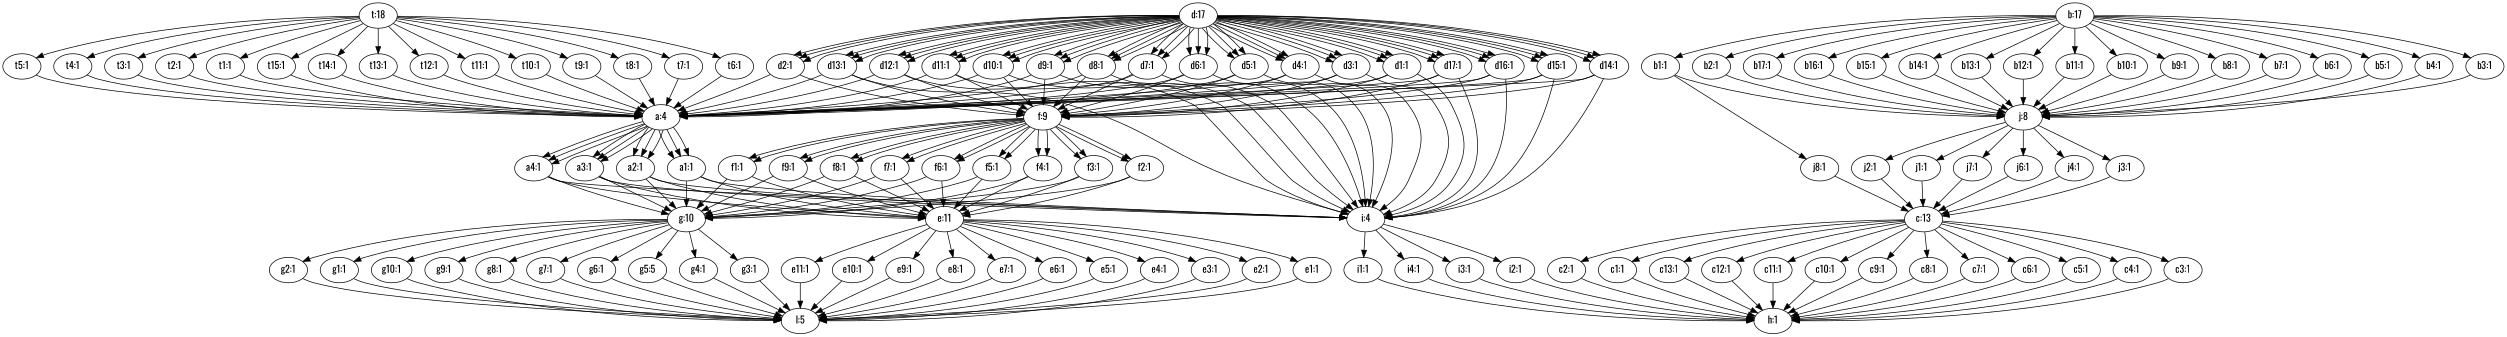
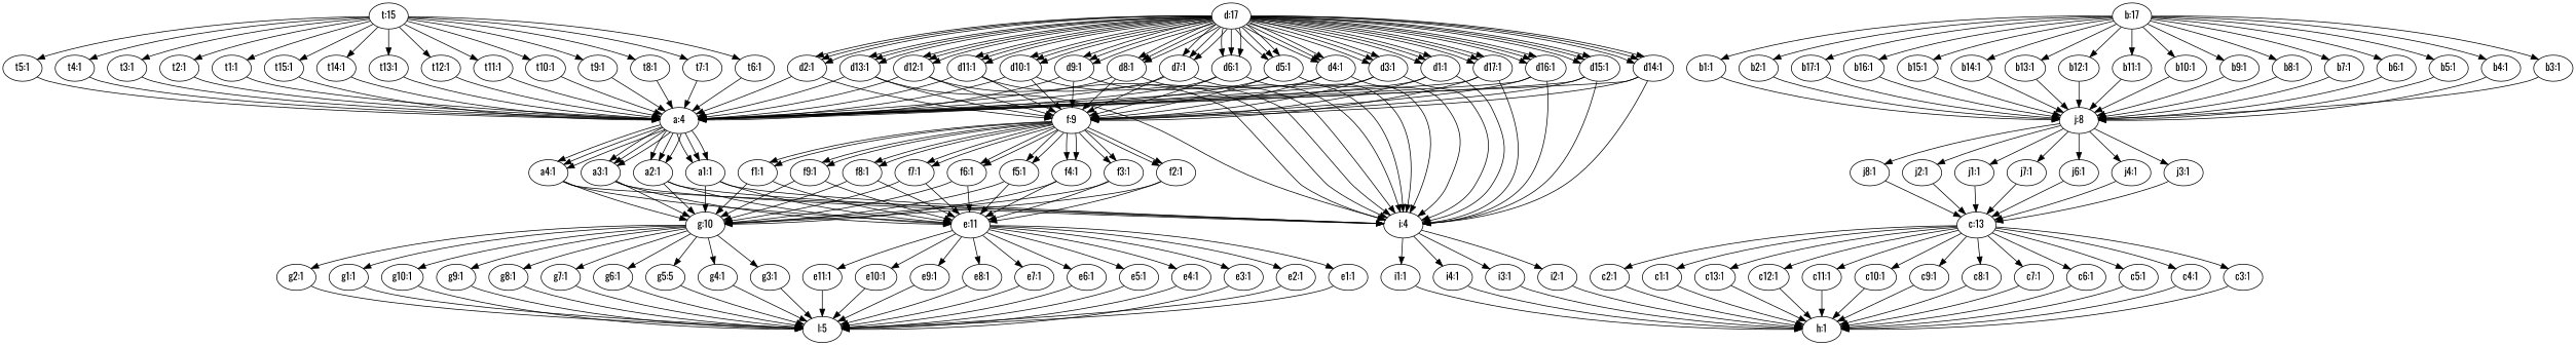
  digraph {
    fontname=Oswald
    node [fontname=Oswald]
    edge [fontname=Oswald]
    n1 [label="a4:1"]
    n2 [label="e:11"]
    n3 [label="i:4"]
    n4 [label="g:10"]
    n5 [label="e6:1"]
    n6 [label="e5:1"]
    n7 [label="e4:1"]
    n8 [label="e3:1"]
    n9 [label="e2:1"]
    n10 [label="e1:1"]
    n11 [label="e11:1"]
    n12 [label="e10:1"]
    n13 [label="e9:1"]
    n14 [label="e8:1"]
    n15 [label="e7:1"]
    n16 [label="i4:1"]
    n17 [label="i3:1"]
    n18 [label="i2:1"]
    n19 [label="i1:1"]
    n20 [label="g10:1"]
    n21 [label="g9:1"]
    n22 [label="g8:1"]
    n23 [label="g7:1"]
    n24 [label="g6:1"]
    n25 [label="g5:5"]
    n26 [label="g4:1"]
    n27 [label="g3:1"]
    n28 [label="g2:1"]
    n29 [label="g1:1"]
    n30 [label="l:5"]
    n31 [label="a3:1"]
    n32 [label="a2:1"]
    n33 [label="a1:1"]
    n34 [label="t15:1"]
    n35 [label="a:4"]
    n36 [label="t14:1"]
    n37 [label="t13:1"]
    n38 [label="t12:1"]
    n39 [label="t11:1"]
    n40 [label="t10:1"]
    n41 [label="t9:1"]
    n42 [label="t8:1"]
    n43 [label="t7:1"]
    n44 [label="t6:1"]
    n45 [label="t5:1"]
    n46 [label="t4:1"]
    n47 [label="t3:1"]
    n48 [label="t2:1"]
    n49 [label="t1:1"]
    n50 [label="d17:1"]
    n51 [label="f:9"]
    n52 [label="f9:1"]
    n53 [label="f8:1"]
    n54 [label="f7:1"]
    n55 [label="f6:1"]
    n56 [label="f5:1"]
    n57 [label="f4:1"]
    n58 [label="f3:1"]
    n59 [label="f2:1"]
    n60 [label="f1:1"]
    n61 [label="h:1"]
    n62 [label="d16:1"]
    n63 [label="d15:1"]
    n64 [label="d14:1"]
    n65 [label="d13:1"]
    n66 [label="d12:1"]
    n67 [label="d11:1"]
    n68 [label="d10:1"]
    n69 [label="d9:1"]
    n70 [label="d8:1"]
    n71 [label="d7:1"]
    n72 [label="d6:1"]
    n73 [label="d5:1"]
    n74 [label="d4:1"]
    n75 [label="d3:1"]
    n76 [label="d2:1"]
    n77 [label="d1:1"]
    n78 [label="c13:1"]
    n79 [label="c12:1"]
    n80 [label="c11:1"]
    n81 [label="c10:1"]
    n82 [label="c9:1"]
    n83 [label="c8:1"]
    n84 [label="c7:1"]
    n85 [label="c6:1"]
    n86 [label="c5:1"]
    n87 [label="c4:1"]
    n88 [label="c3:1"]
    n89 [label="c2:1"]
    n90 [label="c1:1"]
    n91 [label="b17:1"]
    n92 [label="j:8"]
    n93 [label="j8:1"]
    n94 [label="j7:1"]
    n95 [label="j6:1"]
    n96 [label="j4:1"]
    n97 [label="j3:1"]
    n98 [label="j2:1"]
    n99 [label="j1:1"]
    n100 [label="b16:1"]
    n101 [label="b15:1"]
    n102 [label="b14:1"]
    n103 [label="b13:1"]
    n104 [label="b12:1"]
    n105 [label="b11:1"]
    n106 [label="b10:1"]
    n107 [label="b9:1"]
    n108 [label="b8:1"]
    n109 [label="b7:1"]
    n110 [label="b6:1"]
    n111 [label="b5:1"]
    n112 [label="c:13"]
    n113 [label="b4:1"]
    n114 [label="b:17"]
    n115 [label="b3:1"]
    n116 [label="b2:1"]
    n117 [label="b1:1"]
    n118 [label="d:17"]
-   n119 [label="t:18"]
+   n119 [label="t:15"]
    n1 -> n2
    n1 -> n3
    n1 -> n4
    n2 -> n5
    n2 -> n6
    n2 -> n7
    n2 -> n8
    n2 -> n9
    n2 -> n10
    n2 -> n11
    n2 -> n12
    n2 -> n13
    n2 -> n14
    n2 -> n15
    n3 -> n16
    n3 -> n17
    n3 -> n18
    n3 -> n19
    n4 -> n20
    n4 -> n21
    n4 -> n22
    n4 -> n23
    n4 -> n24
    n4 -> n25
    n4 -> n26
    n4 -> n27
    n4 -> n28
    n4 -> n29
    n5 -> n30
    n6 -> n30
    n7 -> n30
    n8 -> n30
    n9 -> n30
    n10 -> n30
    n11 -> n30
    n12 -> n30
    n13 -> n30
    n14 -> n30
    n15 -> n30
    n16 -> n61
    n17 -> n61
    n18 -> n61
    n19 -> n61
    n20 -> n30
    n21 -> n30
    n22 -> n30
    n23 -> n30
    n24 -> n30
    n25 -> n30
    n26 -> n30
    n27 -> n30
    n28 -> n30
    n29 -> n30
    n31 -> n2
    n31 -> n3
    n31 -> n4
    n32 -> n2
    n32 -> n3
    n32 -> n4
    n33 -> n2
    n33 -> n3
    n33 -> n4
    n34 -> n35
    n35 -> n1
    n35 -> n1
    n35 -> n1
    n35 -> n31
    n35 -> n31
    n35 -> n31
    n35 -> n32
    n35 -> n32
    n35 -> n32
    n35 -> n33
    n35 -> n33
    n35 -> n33
    n36 -> n35
    n37 -> n35
    n38 -> n35
    n39 -> n35
    n40 -> n35
    n41 -> n35
    n42 -> n35
    n43 -> n35
    n44 -> n35
    n45 -> n35
    n46 -> n35
    n47 -> n35
    n48 -> n35
    n49 -> n35
    n50 -> n3
    n50 -> n35
    n50 -> n51
    n51 -> n52
    n51 -> n52
    n51 -> n53
    n51 -> n53
    n51 -> n54
    n51 -> n54
    n51 -> n55
    n51 -> n55
    n51 -> n56
    n51 -> n56
    n51 -> n57
    n51 -> n57
    n51 -> n58
    n51 -> n58
    n51 -> n59
    n51 -> n59
    n51 -> n60
    n51 -> n60
    n52 -> n2
    n52 -> n4
    n53 -> n2
    n53 -> n4
    n54 -> n2
    n54 -> n4
    n55 -> n2
    n55 -> n4
    n56 -> n2
    n56 -> n4
    n57 -> n2
    n57 -> n4
    n58 -> n2
    n58 -> n4
    n59 -> n2
    n59 -> n4
    n60 -> n2
    n60 -> n4
    n62 -> n3
    n62 -> n35
    n62 -> n51
    n63 -> n3
    n63 -> n35
    n63 -> n51
    n64 -> n3
    n64 -> n35
    n64 -> n51
    n65 -> n3
    n65 -> n35
    n65 -> n51
    n66 -> n3
    n66 -> n35
    n66 -> n51
    n67 -> n3
    n67 -> n35
    n67 -> n51
    n68 -> n3
    n68 -> n35
    n68 -> n51
    n69 -> n3
    n69 -> n35
    n69 -> n51
    n70 -> n3
    n70 -> n35
    n70 -> n51
    n71 -> n3
    n71 -> n35
    n71 -> n51
    n72 -> n3
    n72 -> n35
    n72 -> n51
    n73 -> n3
    n73 -> n35
    n73 -> n51
    n74 -> n3
    n74 -> n35
    n74 -> n51
    n75 -> n3
    n75 -> n35
    n75 -> n51
    n76 -> n35
    n76 -> n51
    n77 -> n3
    n77 -> n35
    n77 -> n51
    n78 -> n61
    n79 -> n61
    n80 -> n61
    n81 -> n61
    n82 -> n61
    n83 -> n61
    n84 -> n61
    n85 -> n61
    n86 -> n61
    n87 -> n61
    n88 -> n61
    n89 -> n61
    n90 -> n61
    n91 -> n92
-   n117 -> n93
+   n92 -> n93
    n92 -> n94
    n92 -> n95
    n92 -> n96
    n92 -> n97
    n92 -> n98
    n92 -> n99
    n93 -> n112
    n94 -> n112
    n95 -> n112
    n96 -> n112
    n97 -> n112
    n98 -> n112
    n99 -> n112
    n100 -> n92
    n101 -> n92
    n102 -> n92
    n103 -> n92
    n104 -> n92
    n105 -> n92
    n106 -> n92
    n107 -> n92
    n108 -> n92
    n109 -> n92
    n110 -> n92
    n111 -> n92
    n112 -> n78
    n112 -> n79
    n112 -> n80
    n112 -> n81
    n112 -> n82
    n112 -> n83
    n112 -> n84
    n112 -> n85
    n112 -> n86
    n112 -> n87
    n112 -> n88
    n112 -> n89
    n112 -> n90
    n113 -> n92
    n114 -> n91
    n114 -> n100
    n114 -> n101
    n114 -> n102
    n114 -> n103
    n114 -> n104
    n114 -> n105
    n114 -> n106
    n114 -> n107
    n114 -> n108
    n114 -> n109
    n114 -> n110
    n114 -> n111
    n114 -> n113
    n114 -> n115
    n114 -> n116
    n114 -> n117
    n115 -> n92
    n116 -> n92
    n117 -> n92
    n118 -> n50
    n118 -> n50
    n118 -> n50
    n118 -> n62
    n118 -> n62
    n118 -> n62
    n118 -> n63
    n118 -> n63
    n118 -> n63
    n118 -> n64
    n118 -> n64
    n118 -> n64
    n118 -> n65
    n118 -> n65
    n118 -> n65
    n118 -> n66
    n118 -> n66
    n118 -> n66
    n118 -> n67
    n118 -> n67
    n118 -> n67
    n118 -> n68
    n118 -> n68
    n118 -> n68
    n118 -> n69
    n118 -> n69
    n118 -> n69
    n118 -> n70
    n118 -> n70
    n118 -> n70
    n118 -> n71
    n118 -> n71
    n118 -> n71
    n118 -> n72
    n118 -> n72
    n118 -> n72
    n118 -> n73
    n118 -> n73
    n118 -> n73
    n118 -> n74
    n118 -> n74
    n118 -> n74
    n118 -> n75
    n118 -> n75
    n118 -> n75
    n118 -> n76
    n118 -> n76
    n118 -> n76
    n118 -> n77
    n118 -> n77
    n118 -> n77
    n119 -> n34
    n119 -> n36
    n119 -> n37
    n119 -> n38
    n119 -> n39
    n119 -> n40
    n119 -> n41
    n119 -> n42
    n119 -> n43
    n119 -> n44
    n119 -> n45
    n119 -> n46
    n119 -> n47
    n119 -> n48
    n119 -> n49
  }
